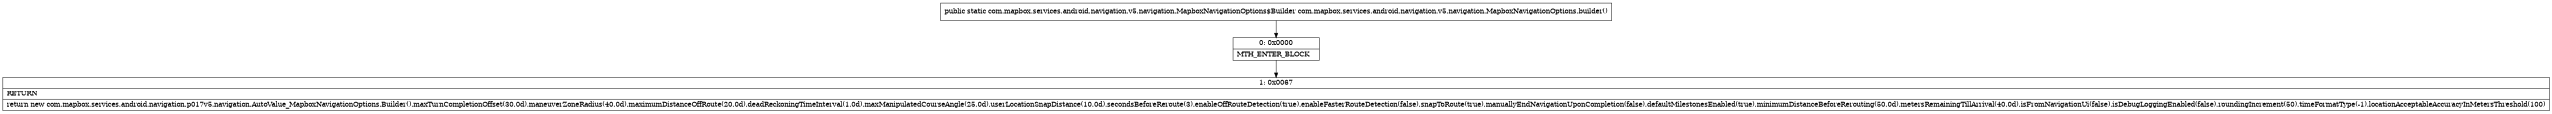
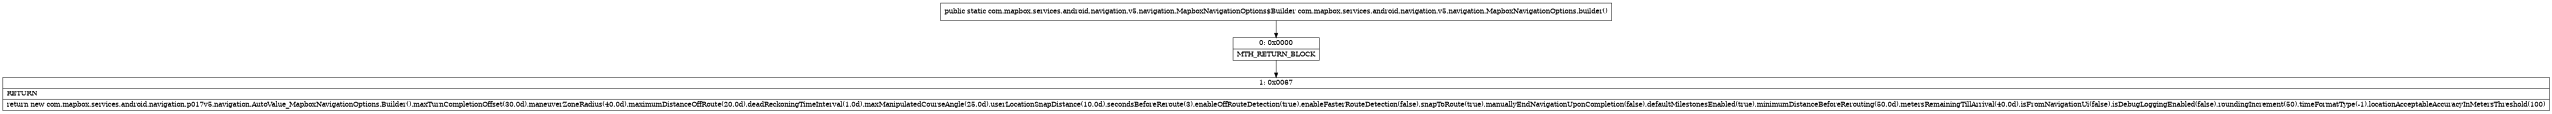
  digraph {
    node [shape=record]
-   n1 [label="{0\:\ 0x0000|MTH_ENTER_BLOCK\l}"]
+   n1 [label="{0\:\ 0x0000|MTH_RETURN_BLOCK\l}"]
    n2 [label="{1\:\ 0x0067|RETURN\l|return new com.mapbox.services.android.navigation.p017v5.navigation.AutoValue_MapboxNavigationOptions.Builder().maxTurnCompletionOffset(30.0d).maneuverZoneRadius(40.0d).maximumDistanceOffRoute(20.0d).deadReckoningTimeInterval(1.0d).maxManipulatedCourseAngle(25.0d).userLocationSnapDistance(10.0d).secondsBeforeReroute(3).enableOffRouteDetection(true).enableFasterRouteDetection(false).snapToRoute(true).manuallyEndNavigationUponCompletion(false).defaultMilestonesEnabled(true).minimumDistanceBeforeRerouting(50.0d).metersRemainingTillArrival(40.0d).isFromNavigationUi(false).isDebugLoggingEnabled(false).roundingIncrement(50).timeFormatType(\-1).locationAcceptableAccuracyInMetersThreshold(100)\l}"]
    n3 [label="{public static com.mapbox.services.android.navigation.v5.navigation.MapboxNavigationOptions$Builder com.mapbox.services.android.navigation.v5.navigation.MapboxNavigationOptions.builder() }"]
    n1 -> n2
    n3 -> n1
  }
